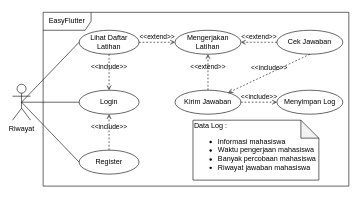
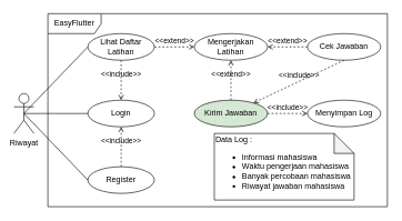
  <mxCell id="0" />
  <mxCell id="1" parent="0" />
  <mxCell id="2" value="Riwayat" style="shape=umlActor;verticalLabelPosition=bottom;verticalAlign=top;html=1;outlineConnect=0;" vertex="1" parent="1"><mxGeometry x="20" y="140" width="30" height="60" as="geometry" /></mxCell>
  <mxCell id="3" value="EasyFlutter" style="shape=umlFrame;whiteSpace=wrap;html=1;width=80;height=30;" vertex="1" parent="1"><mxGeometry x="71" y="20" width="510" height="290" as="geometry" /></mxCell>
  <mxCell id="4" value="Lihat Daftar Latihan" style="ellipse;whiteSpace=wrap;html=1;" vertex="1" parent="1"><mxGeometry x="131" y="50" width="100" height="40" as="geometry" /></mxCell>
  <mxCell id="5" value="Mengerjakan Latihan" style="ellipse;whiteSpace=wrap;html=1;" vertex="1" parent="1"><mxGeometry x="291" y="50" width="110" height="40" as="geometry" /></mxCell>
  <mxCell id="6" value="Login" style="ellipse;whiteSpace=wrap;html=1;" vertex="1" parent="1"><mxGeometry x="131" y="150" width="100" height="40" as="geometry" /></mxCell>
  <mxCell id="7" value="Register" style="ellipse;whiteSpace=wrap;html=1;" vertex="1" parent="1"><mxGeometry x="131" y="250" width="100" height="40" as="geometry" /></mxCell>
  <mxCell id="8" value="Cek Jawaban" style="ellipse;whiteSpace=wrap;html=1;" vertex="1" parent="1"><mxGeometry x="461" y="50" width="110" height="40" as="geometry" /></mxCell>
- <mxCell id="9" value="Kirim Jawaban" style="ellipse;whiteSpace=wrap;html=1;" vertex="1" parent="1"><mxGeometry x="291" y="150" width="110" height="40" as="geometry" /></mxCell>
+ <mxCell id="9" value="Kirim Jawaban" style="ellipse;whiteSpace=wrap;html=1;fillColor=#d5e8d4;" vertex="1" parent="1"><mxGeometry x="291" y="150" width="110" height="40" as="geometry" /></mxCell>
  <mxCell id="10" value="Menyimpan Log" style="ellipse;whiteSpace=wrap;html=1;" vertex="1" parent="1"><mxGeometry x="461" y="150" width="110" height="40" as="geometry" /></mxCell>
  <mxCell id="11" value="" style="endArrow=none;html=1;rounded=0;exitX=0.5;exitY=0.5;exitDx=0;exitDy=0;exitPerimeter=0;entryX=0;entryY=0.5;entryDx=0;entryDy=0;" edge="1" parent="1" source="2" target="4"><mxGeometry width="50" height="50" relative="1" as="geometry"><mxPoint x="291" y="220" as="sourcePoint" /><mxPoint x="341" y="170" as="targetPoint" /></mxGeometry></mxCell>
  <mxCell id="12" value="" style="endArrow=none;html=1;rounded=0;exitX=0.5;exitY=0.5;exitDx=0;exitDy=0;exitPerimeter=0;entryX=0;entryY=0.5;entryDx=0;entryDy=0;" edge="1" parent="1" source="2" target="7"><mxGeometry width="50" height="50" relative="1" as="geometry"><mxPoint x="291" y="220" as="sourcePoint" /><mxPoint x="341" y="170" as="targetPoint" /></mxGeometry></mxCell>
  <mxCell id="13" value="&amp;lt;&amp;lt;include&amp;gt;&amp;gt;" style="html=1;verticalAlign=bottom;labelBackgroundColor=none;endArrow=open;endFill=0;dashed=1;rounded=0;exitX=0.5;exitY=1;exitDx=0;exitDy=0;entryX=0.5;entryY=0;entryDx=0;entryDy=0;" edge="1" parent="1" source="4" target="6"><mxGeometry width="160" relative="1" as="geometry"><mxPoint x="231" y="200" as="sourcePoint" /><mxPoint x="391" y="200" as="targetPoint" /></mxGeometry></mxCell>
  <mxCell id="14" value="&amp;lt;&amp;lt;include&amp;gt;&amp;gt;" style="html=1;verticalAlign=bottom;labelBackgroundColor=none;endArrow=open;endFill=0;dashed=1;rounded=0;exitX=0.5;exitY=0;exitDx=0;exitDy=0;entryX=0.5;entryY=1;entryDx=0;entryDy=0;" edge="1" parent="1" source="7" target="6"><mxGeometry width="160" relative="1" as="geometry"><mxPoint x="231" y="200" as="sourcePoint" /><mxPoint x="391" y="200" as="targetPoint" /></mxGeometry></mxCell>
  <mxCell id="15" value="&amp;lt;&amp;lt;extend&amp;gt;&amp;gt;" style="html=1;verticalAlign=bottom;labelBackgroundColor=none;endArrow=open;endFill=0;dashed=1;rounded=0;exitX=1;exitY=0.5;exitDx=0;exitDy=0;entryX=0;entryY=0.5;entryDx=0;entryDy=0;" edge="1" parent="1" source="4" target="5"><mxGeometry width="160" relative="1" as="geometry"><mxPoint x="231" y="200" as="sourcePoint" /><mxPoint x="391" y="200" as="targetPoint" /></mxGeometry></mxCell>
  <mxCell id="16" value="&amp;lt;&amp;lt;extend&amp;gt;&amp;gt;" style="html=1;verticalAlign=bottom;labelBackgroundColor=none;endArrow=open;endFill=0;dashed=1;rounded=0;exitX=0.5;exitY=0;exitDx=0;exitDy=0;entryX=0.5;entryY=1;entryDx=0;entryDy=0;" edge="1" parent="1" source="9" target="5"><mxGeometry width="160" relative="1" as="geometry"><mxPoint x="391" y="200" as="sourcePoint" /><mxPoint x="231" y="200" as="targetPoint" /></mxGeometry></mxCell>
  <mxCell id="17" value="&amp;lt;&amp;lt;extend&amp;gt;&amp;gt;" style="html=1;verticalAlign=bottom;labelBackgroundColor=none;endArrow=open;endFill=0;dashed=1;rounded=0;exitX=0;exitY=0.5;exitDx=0;exitDy=0;entryX=1;entryY=0.5;entryDx=0;entryDy=0;" edge="1" parent="1" source="8" target="5"><mxGeometry width="160" relative="1" as="geometry"><mxPoint x="391" y="200" as="sourcePoint" /><mxPoint x="231" y="200" as="targetPoint" /></mxGeometry></mxCell>
  <mxCell id="18" value="&amp;lt;&amp;lt;include&amp;gt;&amp;gt;" style="html=1;verticalAlign=bottom;labelBackgroundColor=none;endArrow=open;endFill=0;dashed=1;rounded=0;exitX=1;exitY=0.5;exitDx=0;exitDy=0;entryX=0;entryY=0.5;entryDx=0;entryDy=0;" edge="1" parent="1" source="9" target="10"><mxGeometry width="160" relative="1" as="geometry"><mxPoint x="231" y="200" as="sourcePoint" /><mxPoint x="391" y="200" as="targetPoint" /></mxGeometry></mxCell>
  <mxCell id="19" value="&amp;lt;&amp;lt;include&amp;gt;&amp;gt;" style="html=1;verticalAlign=bottom;labelBackgroundColor=none;endArrow=open;endFill=0;dashed=1;rounded=0;exitX=0.5;exitY=1;exitDx=0;exitDy=0;" edge="1" parent="1" source="8" target="9"><mxGeometry width="160" relative="1" as="geometry"><mxPoint x="231" y="200" as="sourcePoint" /><mxPoint x="391" y="200" as="targetPoint" /></mxGeometry></mxCell>
  <mxCell id="20" value="Data Log :&lt;br&gt;&lt;ul&gt;&lt;li&gt;Informasi mahasiswa&lt;/li&gt;&lt;li&gt;Waktu pengerjaan mahasiswa&lt;/li&gt;&lt;li&gt;Banyak percobaan mahasiswa&lt;/li&gt;&lt;li&gt;Riwayat jawaban mahasiswa&lt;/li&gt;&lt;/ul&gt;" style="shape=note;whiteSpace=wrap;html=1;backgroundOutline=1;darkOpacity=0.05;align=left;" vertex="1" parent="1"><mxGeometry x="321" y="200" width="210" height="100" as="geometry" /></mxCell>
  <mxCell id="21" value="" style="endArrow=none;html=1;rounded=0;exitX=0.5;exitY=0.5;exitDx=0;exitDy=0;exitPerimeter=0;" edge="1" parent="1" source="2"><mxGeometry width="50" height="50" relative="1" as="geometry"><mxPoint x="291" y="220" as="sourcePoint" /><mxPoint x="131" y="170" as="targetPoint" /></mxGeometry></mxCell>
